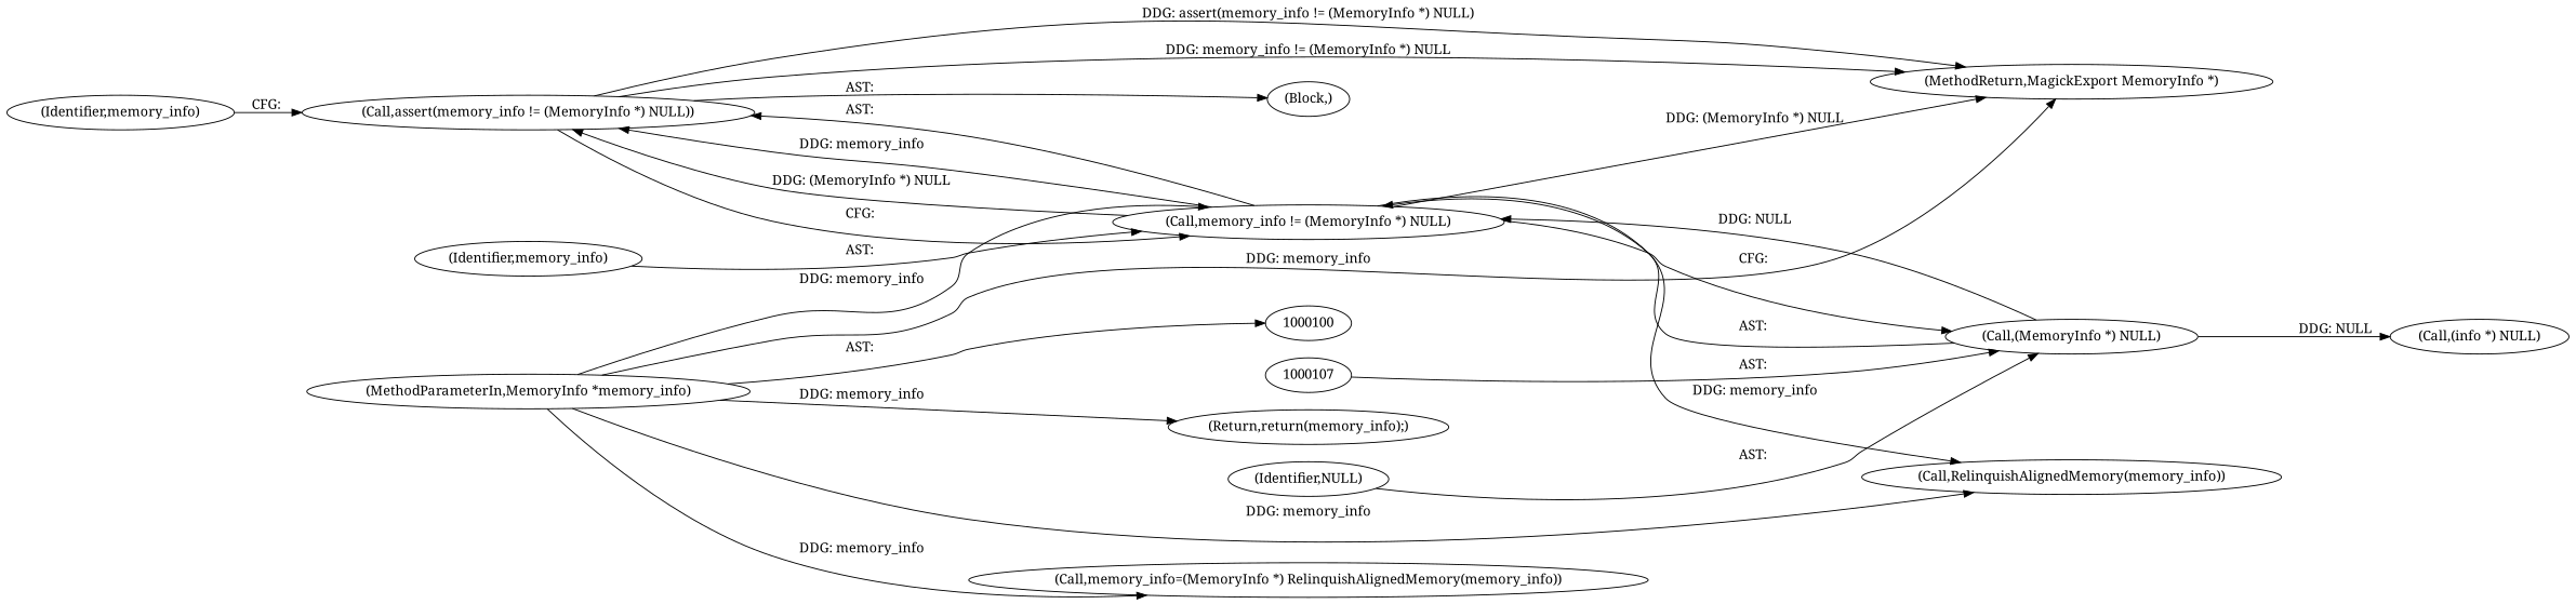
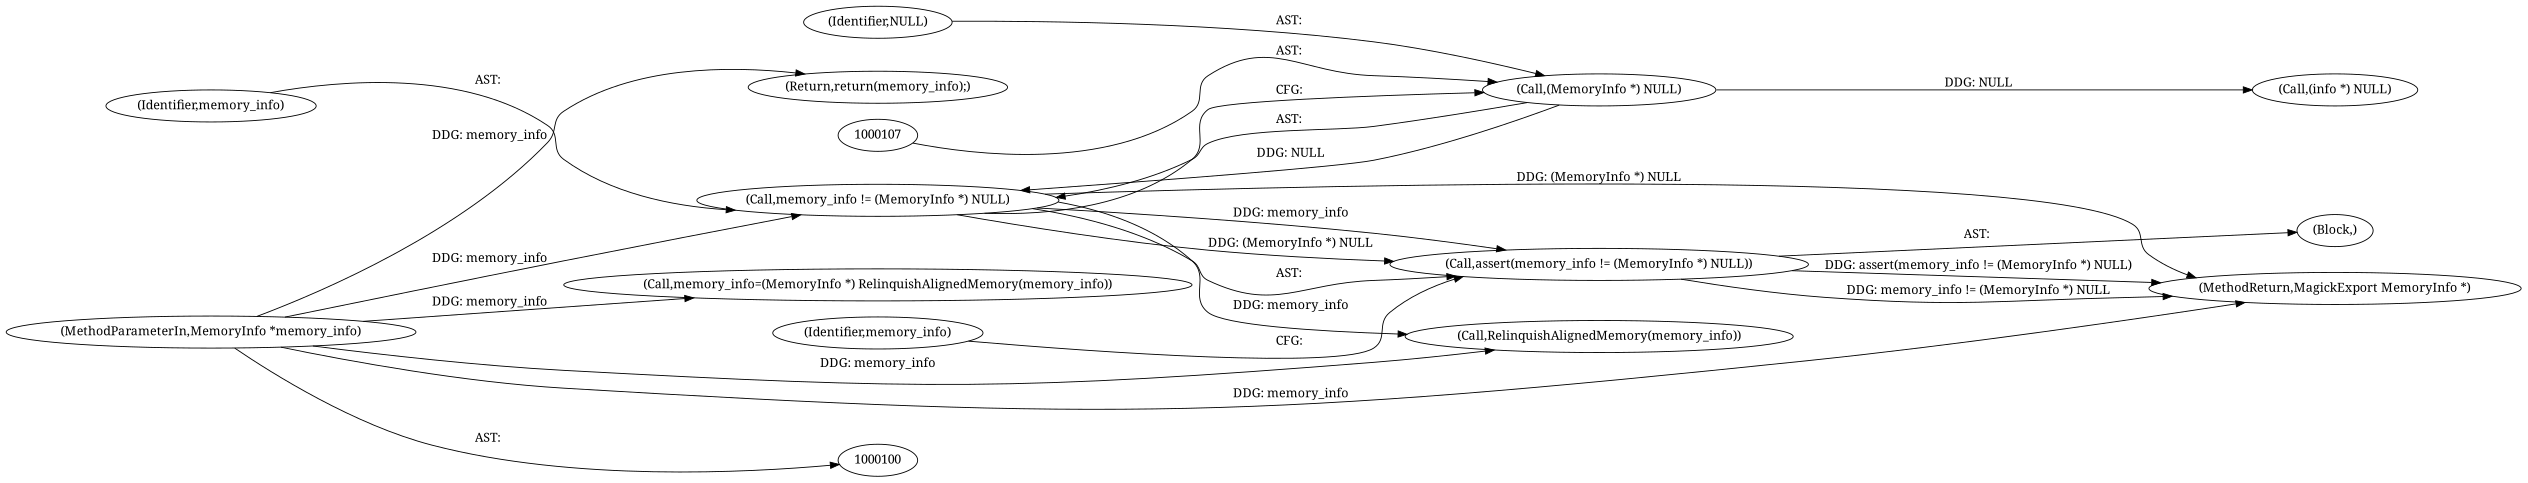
  digraph {
    fontname="Noto Serif"
    rankdir=LR
    node [fontname="Noto Serif"]
    edge [fontname="Noto Serif"]
    n1 [label="(Call,assert(memory_info != (MemoryInfo *) NULL))"]
    n2 [label="(Call,memory_info != (MemoryInfo *) NULL)"]
    n3 [label="(Block,)"]
    n4 [label="(MethodReturn,MagickExport MemoryInfo *)"]
    n5 [label="(Call,(MemoryInfo *) NULL)"]
    n6 [label="(Call,RelinquishAlignedMemory(memory_info))"]
    n7 [label="(Call,(info *) NULL)"]
    n8 [label="(MethodParameterIn,MemoryInfo *memory_info)"]
    n9 [label="(Return,return(memory_info);)"]
    n10 [label="(Call,memory_info=(MemoryInfo *) RelinquishAlignedMemory(memory_info))"]
    1000100
    n12 [label="(Identifier,NULL)"]
    n13 [label="(Identifier,memory_info)"]
    n14 [label="(Identifier,memory_info)"]
    1000107
-   n1 -> n2 [label="CFG: "]
    n1 -> n3 [label="AST: "]
    n1 -> n4 [label="DDG: memory_info != (MemoryInfo *) NULL"]
    n1 -> n4 [label="DDG: assert(memory_info != (MemoryInfo *) NULL)"]
    n2 -> n1 [label="AST: "]
    n2 -> n1 [label="DDG: memory_info"]
    n2 -> n1 [label="DDG: (MemoryInfo *) NULL"]
    n2 -> n4 [label="DDG: (MemoryInfo *) NULL"]
    n2 -> n5 [label="CFG: "]
    n2 -> n6 [label="DDG: memory_info"]
    n5 -> n2 [label="AST: "]
    n5 -> n2 [label="DDG: NULL"]
    n5 -> n7 [label="DDG: NULL"]
    n8 -> n2 [label="DDG: memory_info"]
    n8 -> n4 [label="DDG: memory_info"]
    n8 -> n6 [label="DDG: memory_info"]
    n8 -> n9 [label="DDG: memory_info"]
    n8 -> n10 [label="DDG: memory_info"]
    n8 -> 1000100 [label="AST: "]
    n12 -> n5 [label="AST: "]
    n13 -> n1 [label="CFG: "]
    n14 -> n2 [label="AST: "]
    1000107 -> n5 [label="AST: "]
  }
